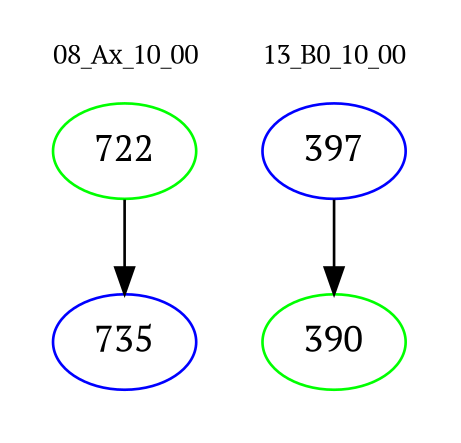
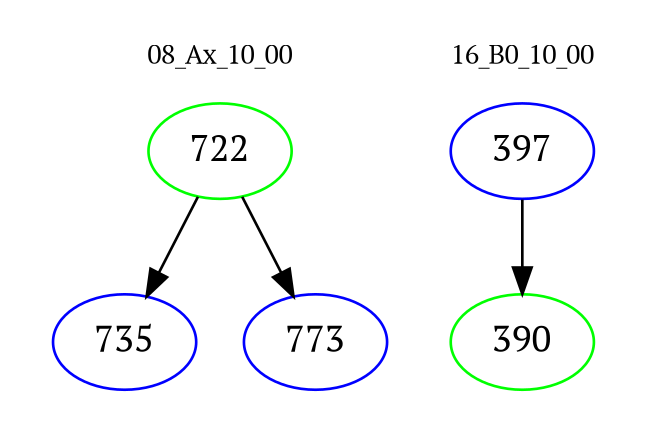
  digraph {
    fontname="PT Serif"
    node [color=blue fontname="PT Serif"]
    edge [color=black fontname="PT Serif"]
    n1 [label=735]
    n2 [color=green label=722]
+   n3 [label=773]
    n4 [label=397]
    n5 [color=green label=390]
    subgraph cluster_1 {
      color=white
      fontsize=10
      label="08_Ax_10_00"
      n1
      n2
+     n3
    }
    subgraph cluster_2 {
      color=white
      fontsize=10
-     label="13_B0_10_00"
+     label="16_B0_10_00"
      n4
      n5
    }
    n2 -> n1
+   n2 -> n3
    n4 -> n5
  }
